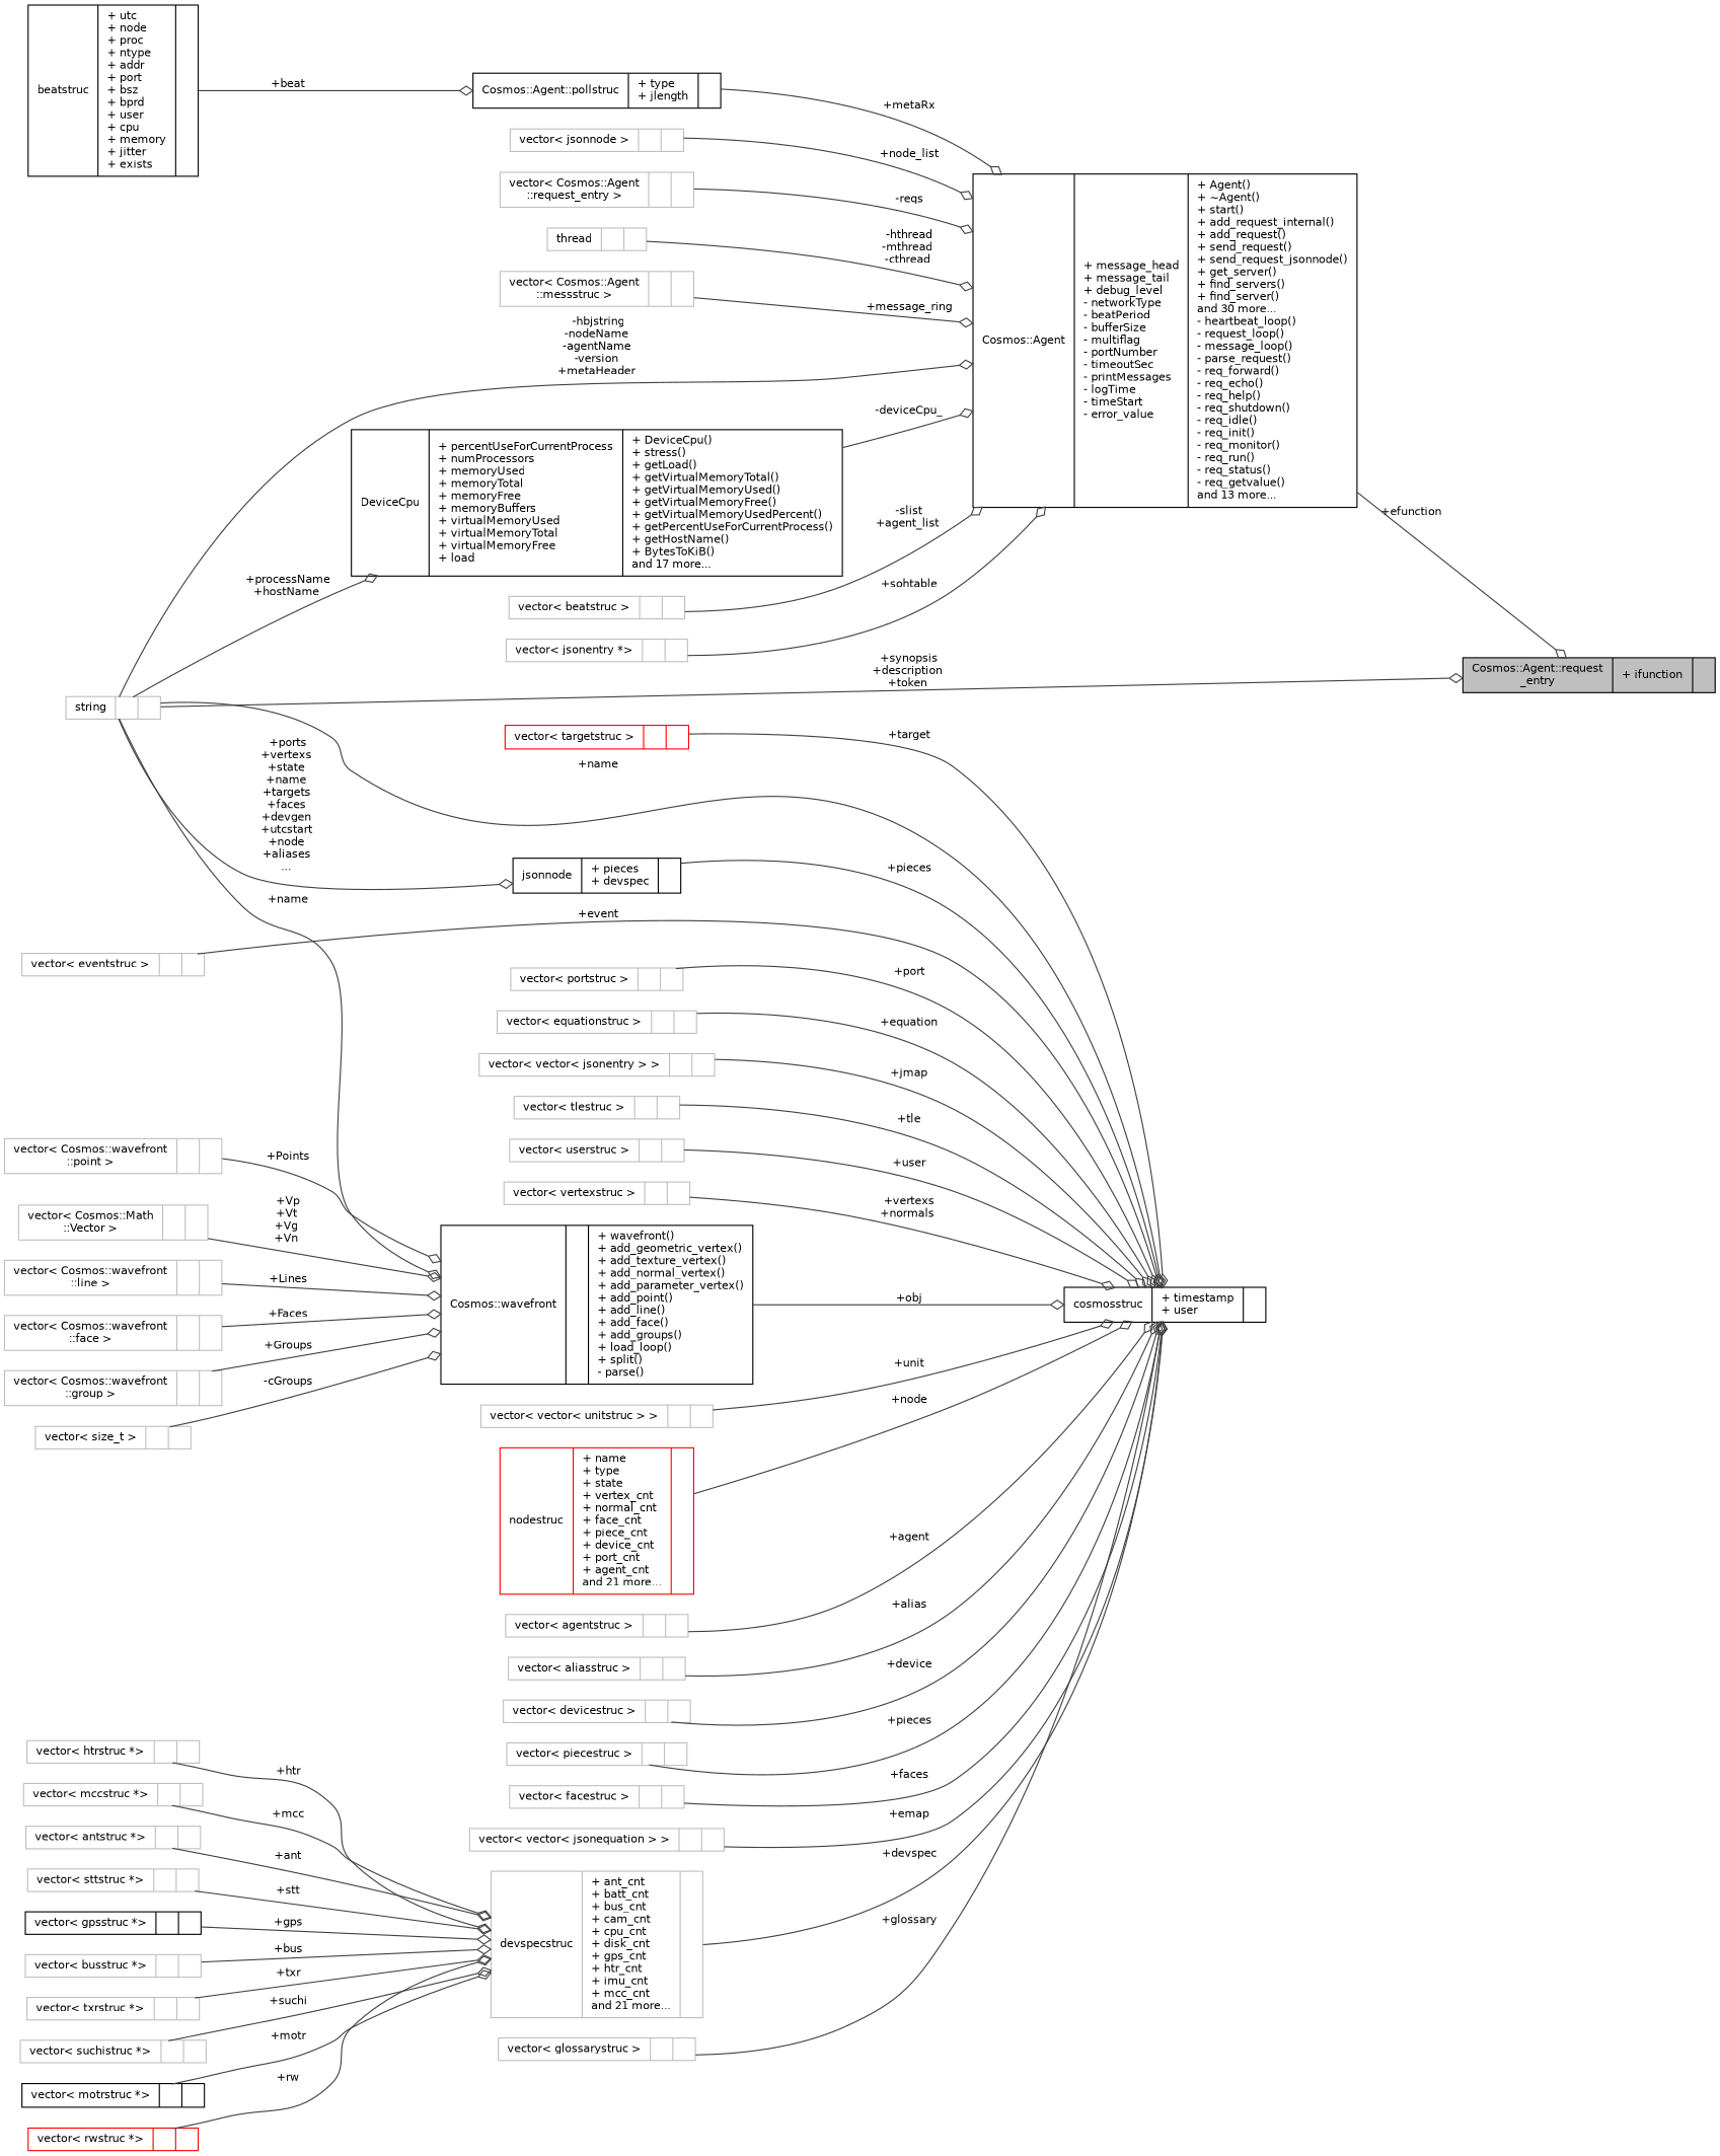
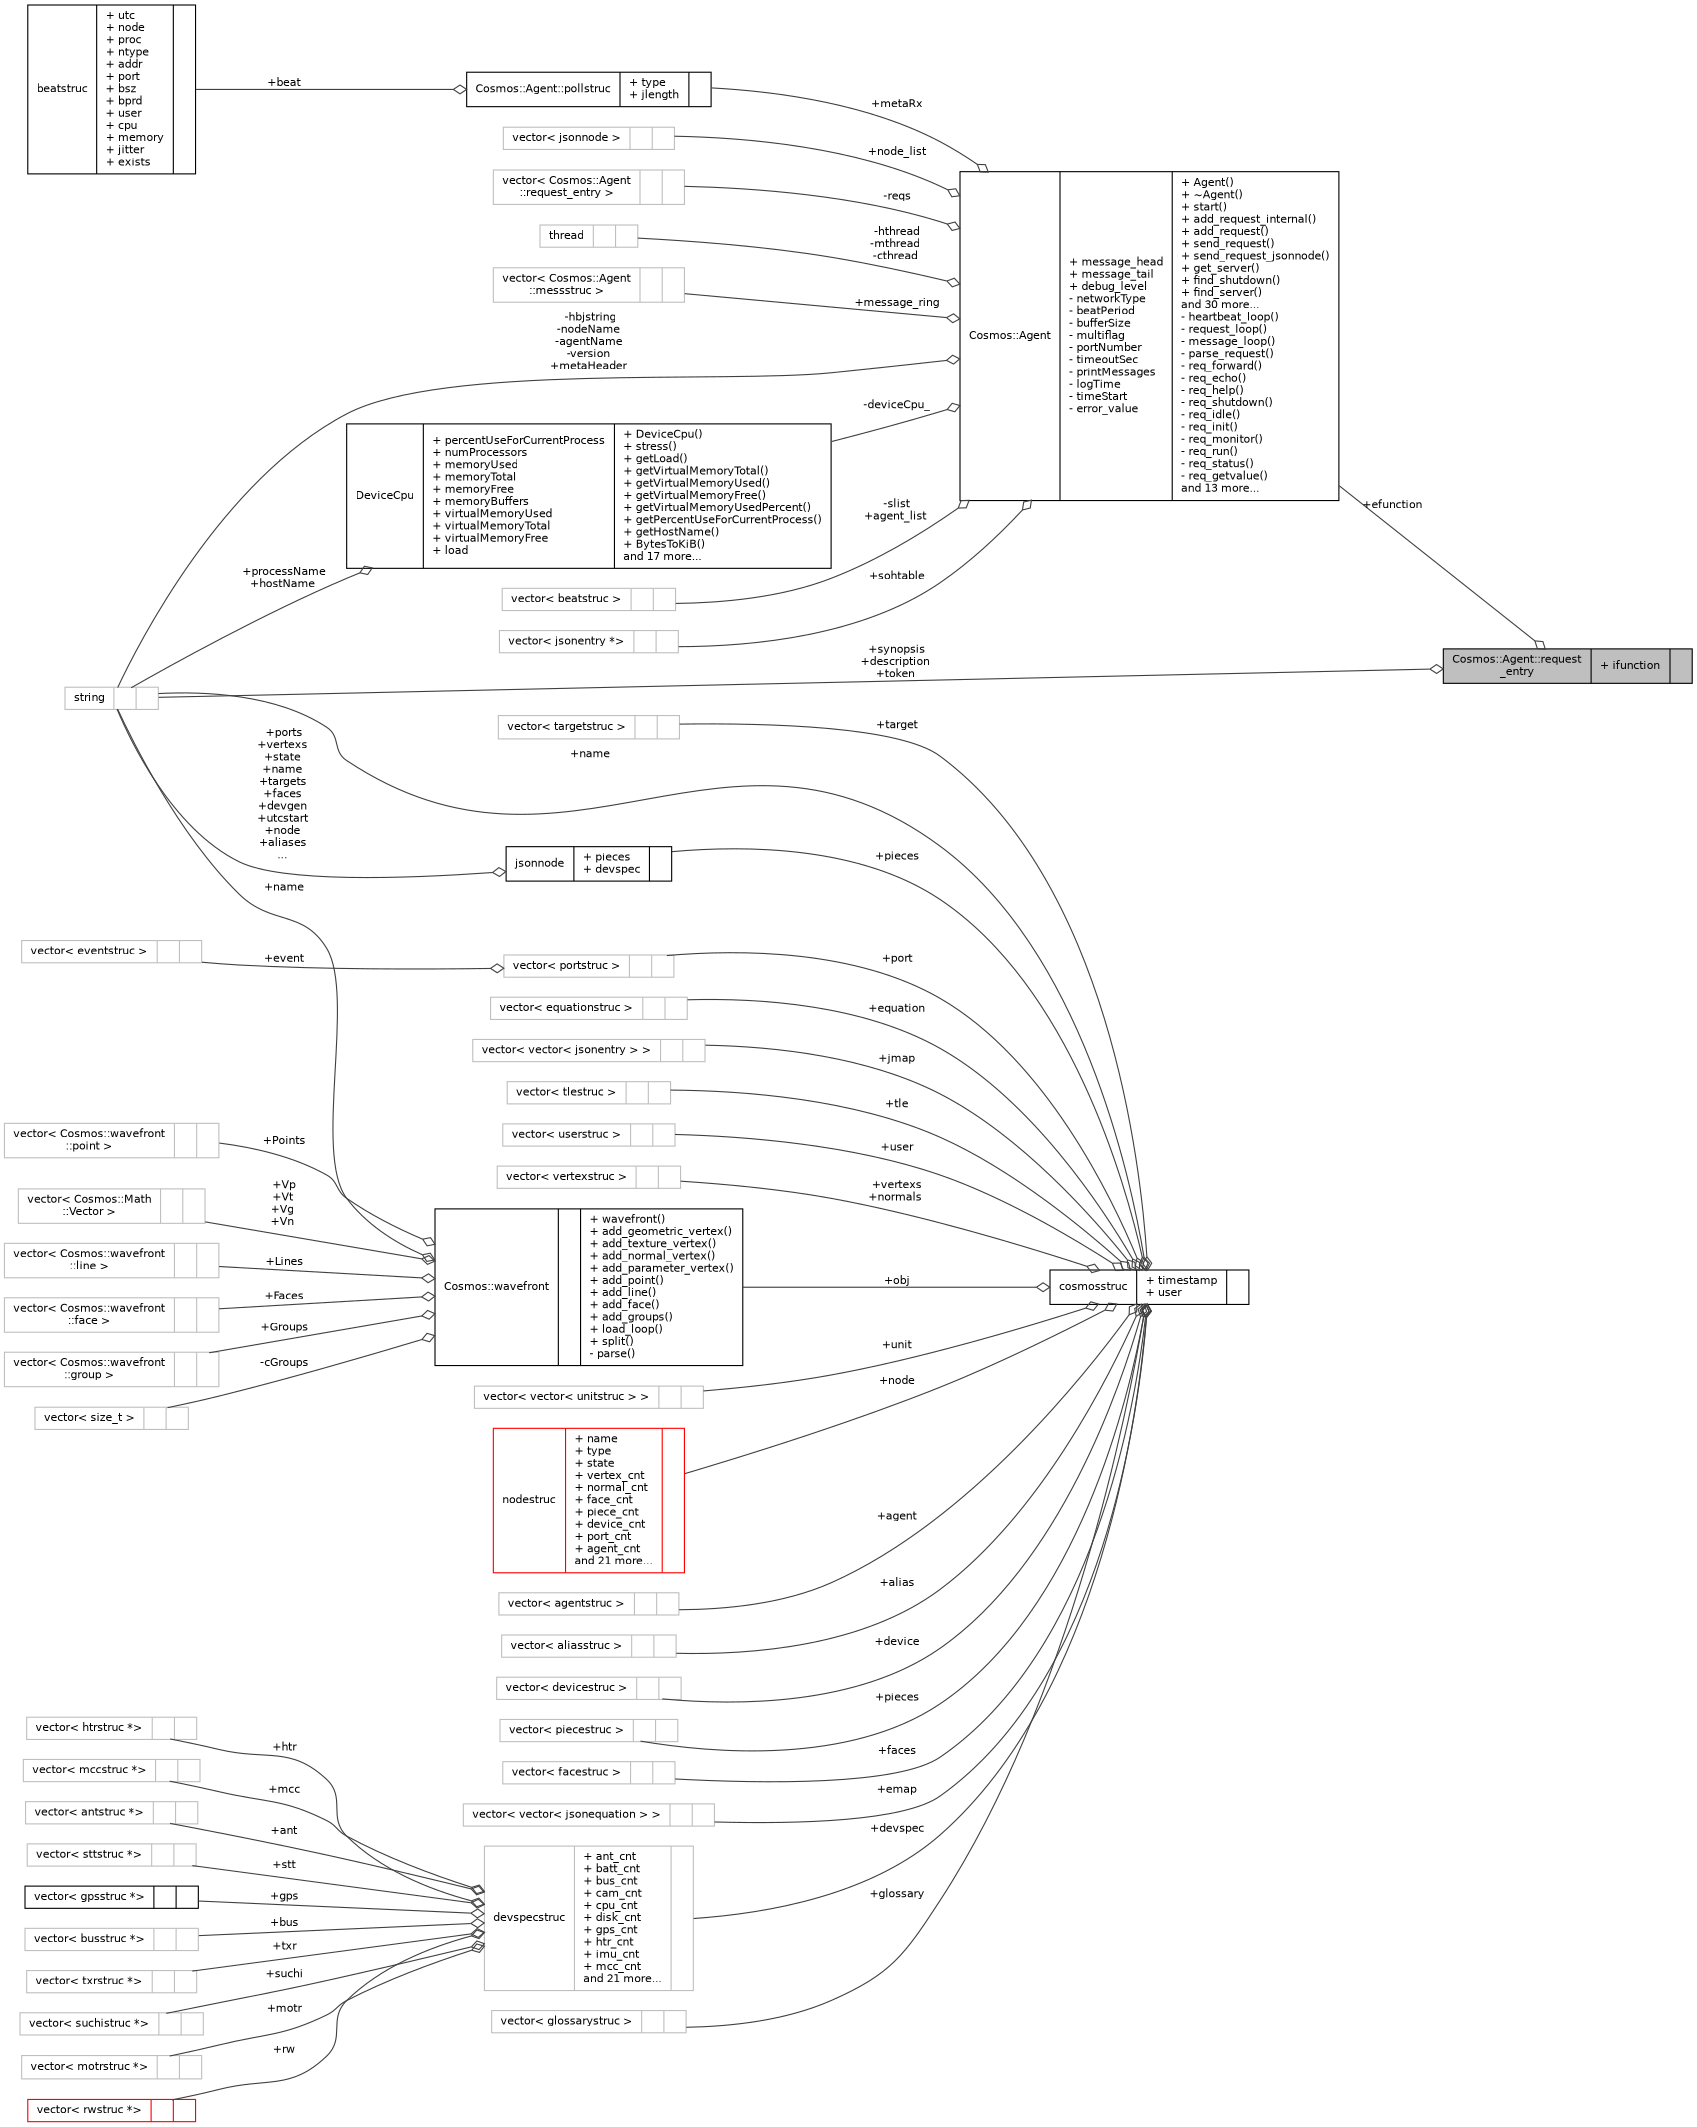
  digraph {
    rankdir=LR
    node [color=grey75 fillcolor=white fontname=Helvetica fontsize=10 shape=record style=filled]
    edge [arrowhead=odiamond color=grey25 fontname=Helvetica fontsize=10 labelfontname=Helvetica labelfontsize=10 style=solid]
    n1 [color=black fillcolor=grey75 fontcolor=black height=0.2 label="{Cosmos::Agent::request\l_entry\n|+ ifunction\l|}" width=0.4]
    n2 [height=0.2 label="{string\n||}" width=0.4]
-   n3 [color=black height=0.2 label="{Cosmos::Agent\n|+ message_head\l+ message_tail\l+ debug_level\l- networkType\l- beatPeriod\l- bufferSize\l- multiflag\l- portNumber\l- timeoutSec\l- printMessages\l- logTime\l- timeStart\l- error_value\l|+ Agent()\l+ ~Agent()\l+ start()\l+ add_request_internal()\l+ add_request()\l+ send_request()\l+ send_request_jsonnode()\l+ get_server()\l+ find_servers()\l+ find_server()\land 30 more...\l- heartbeat_loop()\l- request_loop()\l- message_loop()\l- parse_request()\l- req_forward()\l- req_echo()\l- req_help()\l- req_shutdown()\l- req_idle()\l- req_init()\l- req_monitor()\l- req_run()\l- req_status()\l- req_getvalue()\land 13 more...\l}" width=0.4]
+   n3 [color=black height=0.2 label="{Cosmos::Agent\n|+ message_head\l+ message_tail\l+ debug_level\l- networkType\l- beatPeriod\l- bufferSize\l- multiflag\l- portNumber\l- timeoutSec\l- printMessages\l- logTime\l- timeStart\l- error_value\l|+ Agent()\l+ ~Agent()\l+ start()\l+ add_request_internal()\l+ add_request()\l+ send_request()\l+ send_request_jsonnode()\l+ get_server()\l+ find_shutdown()\l+ find_server()\land 30 more...\l- heartbeat_loop()\l- request_loop()\l- message_loop()\l- parse_request()\l- req_forward()\l- req_echo()\l- req_help()\l- req_shutdown()\l- req_idle()\l- req_init()\l- req_monitor()\l- req_run()\l- req_status()\l- req_getvalue()\land 13 more...\l}" width=0.4]
    n4 [color=black height=0.2 label="{DeviceCpu\n|+ percentUseForCurrentProcess\l+ numProcessors\l+ memoryUsed\l+ memoryTotal\l+ memoryFree\l+ memoryBuffers\l+ virtualMemoryUsed\l+ virtualMemoryTotal\l+ virtualMemoryFree\l+ load\l|+ DeviceCpu()\l+ stress()\l+ getLoad()\l+ getVirtualMemoryTotal()\l+ getVirtualMemoryUsed()\l+ getVirtualMemoryFree()\l+ getVirtualMemoryUsedPercent()\l+ getPercentUseForCurrentProcess()\l+ getHostName()\l+ BytesToKiB()\land 17 more...\l}" width=0.4]
    n5 [color=black height=0.2 label="{cosmosstruc\n|+ timestamp\l+ user\l|}" width=0.4]
    n6 [color=black height=0.2 label="{jsonnode\n|+ pieces\l+ devspec\l|}" width=0.4]
    n7 [color=black height=0.2 label="{Cosmos::wavefront\n||+ wavefront()\l+ add_geometric_vertex()\l+ add_texture_vertex()\l+ add_normal_vertex()\l+ add_parameter_vertex()\l+ add_point()\l+ add_line()\l+ add_face()\l+ add_groups()\l+ load_loop()\l+ split()\l- parse()\l}" width=0.4]
    n8 [height=0.2 label="{vector\< beatstruc \>\n||}" width=0.4]
    n9 [height=0.2 label="{vector\< jsonentry *\>\n||}" width=0.4]
    n10 [height=0.2 label="{vector\< jsonnode \>\n||}" width=0.4]
    n11 [height=0.2 label="{vector\< agentstruc \>\n||}" width=0.4]
    n12 [height=0.2 label="{vector\< aliasstruc \>\n||}" width=0.4]
    n13 [height=0.2 label="{vector\< devicestruc \>\n||}" width=0.4]
    n14 [height=0.2 label="{vector\< piecestruc \>\n||}" width=0.4]
    n15 [height=0.2 label="{vector\< facestruc \>\n||}" width=0.4]
    n16 [height=0.2 label="{vector\< Cosmos::wavefront\l::line \>\n||}" width=0.4]
    n17 [height=0.2 label="{vector\< Cosmos::wavefront\l::face \>\n||}" width=0.4]
    n18 [height=0.2 label="{vector\< Cosmos::wavefront\l::group \>\n||}" width=0.4]
    n19 [height=0.2 label="{vector\< size_t \>\n||}" width=0.4]
    n20 [height=0.2 label="{vector\< Cosmos::wavefront\l::point \>\n||}" width=0.4]
    n21 [height=0.2 label="{vector\< Cosmos::Math\l::Vector \>\n||}" width=0.4]
    n22 [height=0.2 label="{vector\< vector\< jsonequation \> \>\n||}" width=0.4]
    n23 [height=0.2 label="{devspecstruc\n|+ ant_cnt\l+ batt_cnt\l+ bus_cnt\l+ cam_cnt\l+ cpu_cnt\l+ disk_cnt\l+ gps_cnt\l+ htr_cnt\l+ imu_cnt\l+ mcc_cnt\land 21 more...\l|}" width=0.4]
    n24 [height=0.2 label="{vector\< sttstruc *\>\n||}" width=0.4]
    n25 [color=black height=0.2 label="{vector\< gpsstruc *\>\n||}" width=0.4]
    n26 [height=0.2 label="{vector\< busstruc *\>\n||}" width=0.4]
    n27 [height=0.2 label="{vector\< txrstruc *\>\n||}" width=0.4]
    n28 [height=0.2 label="{vector\< suchistruc *\>\n||}" width=0.4]
-   n29 [color=black height=0.2 label="{vector\< motrstruc *\>\n||}" width=0.4]
+   n29 [height=0.2 label="{vector\< motrstruc *\>\n||}" width=0.4]
    n30 [color=red height=0.2 label="{vector\< rwstruc *\>\n||}" width=0.4]
    n31 [height=0.2 label="{vector\< htrstruc *\>\n||}" width=0.4]
    n32 [height=0.2 label="{vector\< mccstruc *\>\n||}" width=0.4]
    n33 [height=0.2 label="{vector\< antstruc *\>\n||}" width=0.4]
    n34 [height=0.2 label="{vector\< glossarystruc \>\n||}" width=0.4]
-   n35 [color=red height=0.2 label="{vector\< targetstruc \>\n||}" width=0.4]
+   n35 [height=0.2 label="{vector\< targetstruc \>\n||}" width=0.4]
    n36 [height=0.2 label="{vector\< eventstruc \>\n||}" width=0.4]
    n37 [height=0.2 label="{vector\< equationstruc \>\n||}" width=0.4]
    n38 [height=0.2 label="{vector\< vector\< jsonentry \> \>\n||}" width=0.4]
    n39 [height=0.2 label="{vector\< tlestruc \>\n||}" width=0.4]
    n40 [height=0.2 label="{vector\< userstruc \>\n||}" width=0.4]
    n41 [height=0.2 label="{vector\< vertexstruc \>\n||}" width=0.4]
    n42 [height=0.2 label="{vector\< portstruc \>\n||}" width=0.4]
    n43 [height=0.2 label="{vector\< vector\< unitstruc \> \>\n||}" width=0.4]
    n44 [color=red height=0.2 label="{nodestruc\n|+ name\l+ type\l+ state\l+ vertex_cnt\l+ normal_cnt\l+ face_cnt\l+ piece_cnt\l+ device_cnt\l+ port_cnt\l+ agent_cnt\land 21 more...\l|}" width=0.4]
    n45 [height=0.2 label="{vector\< Cosmos::Agent\l::request_entry \>\n||}" width=0.4]
    n46 [color=black height=0.2 label="{Cosmos::Agent::pollstruc\n|+ type\l+ jlength\l|}" width=0.4]
    n47 [color=black height=0.2 label="{beatstruc\n|+ utc\l+ node\l+ proc\l+ ntype\l+ addr\l+ port\l+ bsz\l+ bprd\l+ user\l+ cpu\l+ memory\l+ jitter\l+ exists\l|}" width=0.4]
    n48 [height=0.2 label="{thread\n||}" width=0.4]
    n49 [height=0.2 label="{vector\< Cosmos::Agent\l::messstruc \>\n||}" width=0.4]
    n2 -> n1 [label=" +synopsis\n+description\n+token"]
    n2 -> n3 [label=" -hbjstring\n-nodeName\n-agentName\n-version\n+metaHeader"]
    n2 -> n4 [label=" +processName\n+hostName"]
    n2 -> n5 [label=" +name"]
    n2 -> n6 [label=" +ports\n+vertexs\n+state\n+name\n+targets\n+faces\n+devgen\n+utcstart\n+node\n+aliases\n..."]
    n2 -> n7 [label=" +name"]
    n3 -> n1 [label=" +efunction"]
    n4 -> n3 [label=" -deviceCpu_"]
    n6 -> n5 [label=" +pieces"]
    n7 -> n5 [label=" +obj"]
    n8 -> n3 [label=" -slist\n+agent_list"]
    n9 -> n3 [label=" +sohtable"]
    n10 -> n3 [label=" +node_list"]
    n11 -> n5 [label=" +agent"]
    n12 -> n5 [label=" +alias"]
    n13 -> n5 [label=" +device"]
    n14 -> n5 [label=" +pieces"]
    n15 -> n5 [label=" +faces"]
    n16 -> n7 [label=" +Lines"]
    n17 -> n7 [label=" +Faces"]
    n18 -> n7 [label=" +Groups"]
    n19 -> n7 [label=" -cGroups"]
    n20 -> n7 [label=" +Points"]
    n21 -> n7 [label=" +Vp\n+Vt\n+Vg\n+Vn"]
    n22 -> n5 [label=" +emap"]
    n23 -> n5 [label=" +devspec"]
    n24 -> n23 [label=" +stt"]
    n25 -> n23 [label=" +gps"]
    n26 -> n23 [label=" +bus"]
    n27 -> n23 [label=" +txr"]
    n28 -> n23 [label=" +suchi"]
    n29 -> n23 [label=" +motr"]
    n30 -> n23 [label=" +rw"]
    n31 -> n23 [label=" +htr"]
    n32 -> n23 [label=" +mcc"]
    n33 -> n23 [label=" +ant"]
    n34 -> n5 [label=" +glossary"]
    n35 -> n5 [label=" +target"]
-   n36 -> n5 [label=" +event"]
+   n36 -> n42 [label=" +event"]
    n37 -> n5 [label=" +equation"]
    n38 -> n5 [label=" +jmap"]
    n39 -> n5 [label=" +tle"]
    n40 -> n5 [label=" +user"]
    n41 -> n5 [label=" +vertexs\n+normals"]
    n42 -> n5 [label=" +port"]
    n43 -> n5 [label=" +unit"]
    n44 -> n5 [label=" +node"]
    n45 -> n3 [label=" -reqs"]
    n46 -> n3 [label=" +metaRx"]
    n47 -> n46 [label=" +beat"]
    n48 -> n3 [label=" -hthread\n-mthread\n-cthread"]
    n49 -> n3 [label=" +message_ring"]
  }
